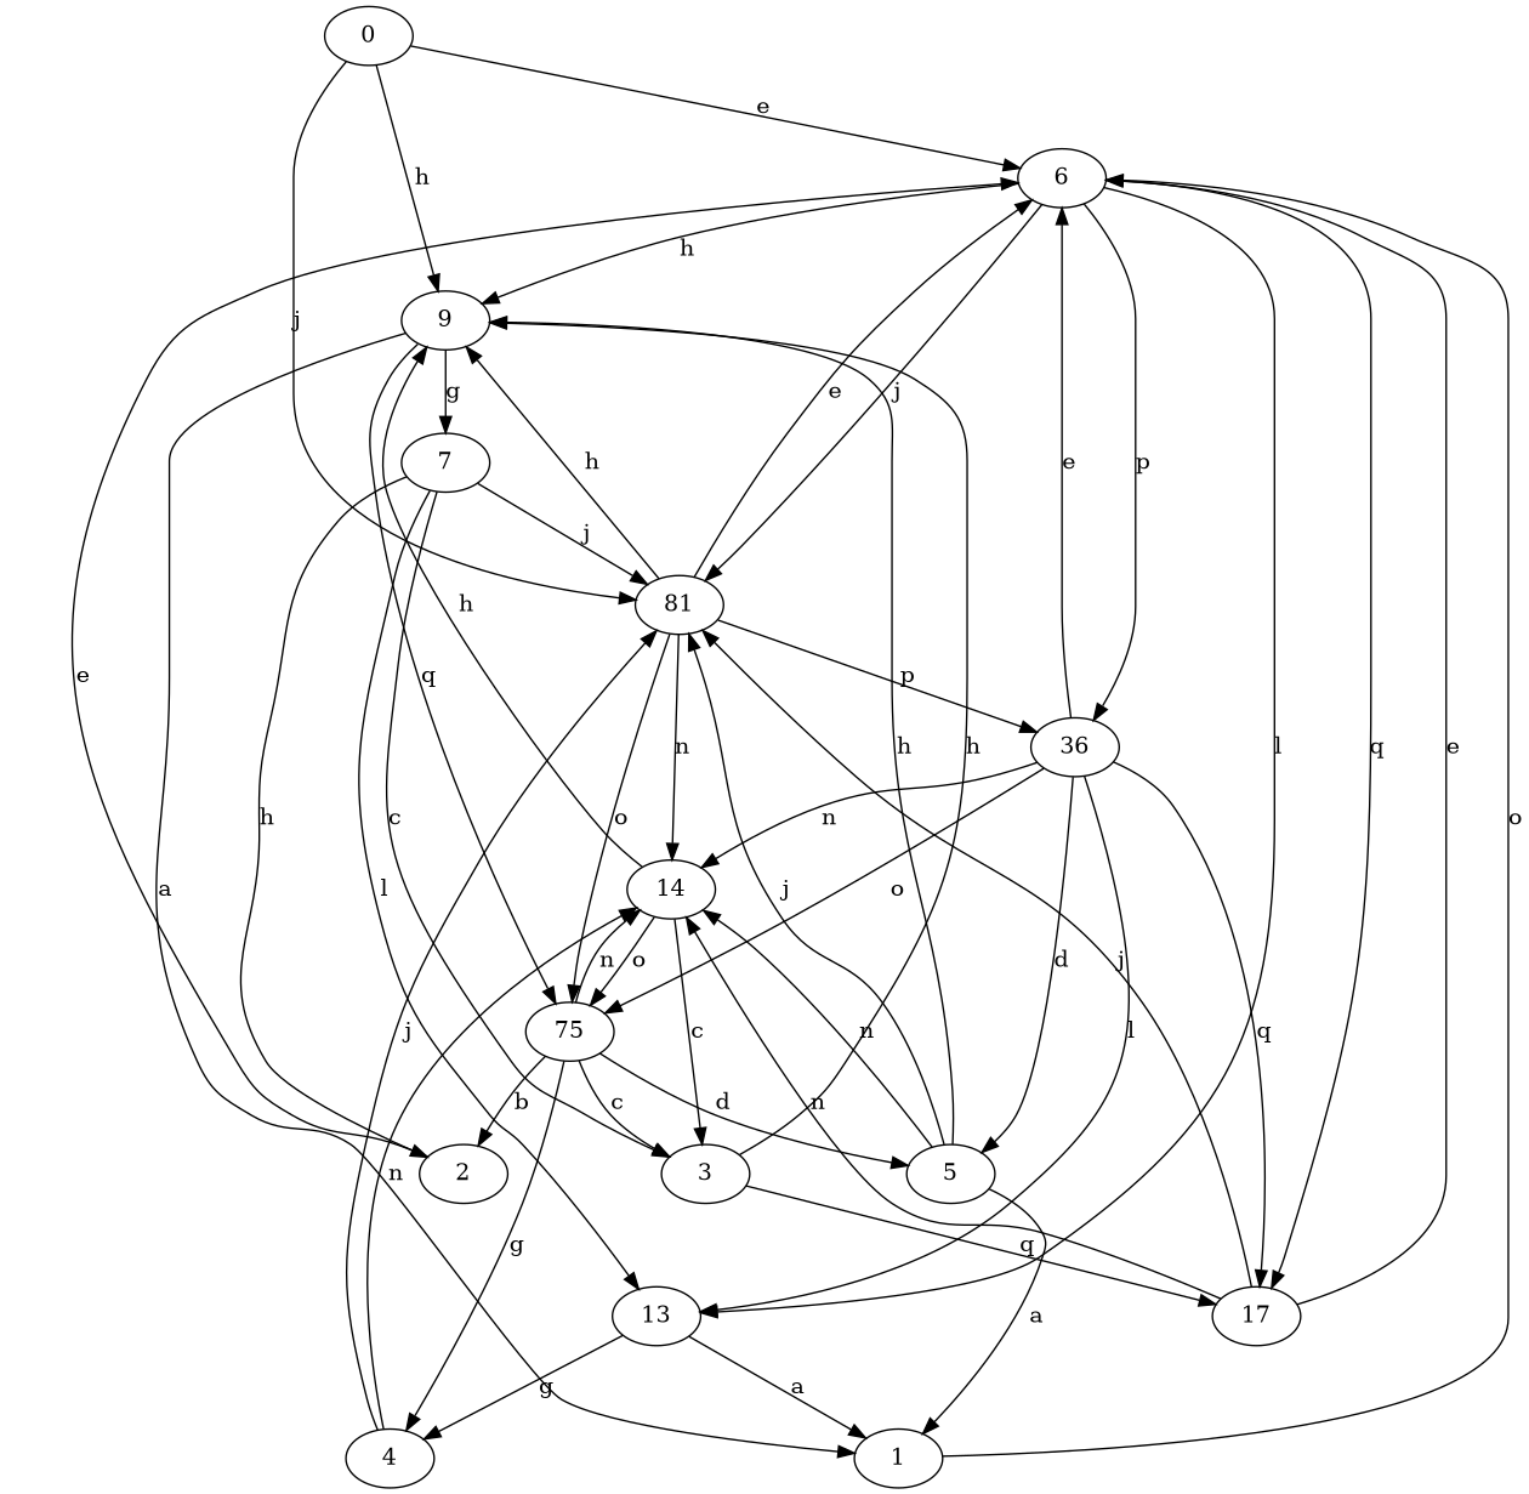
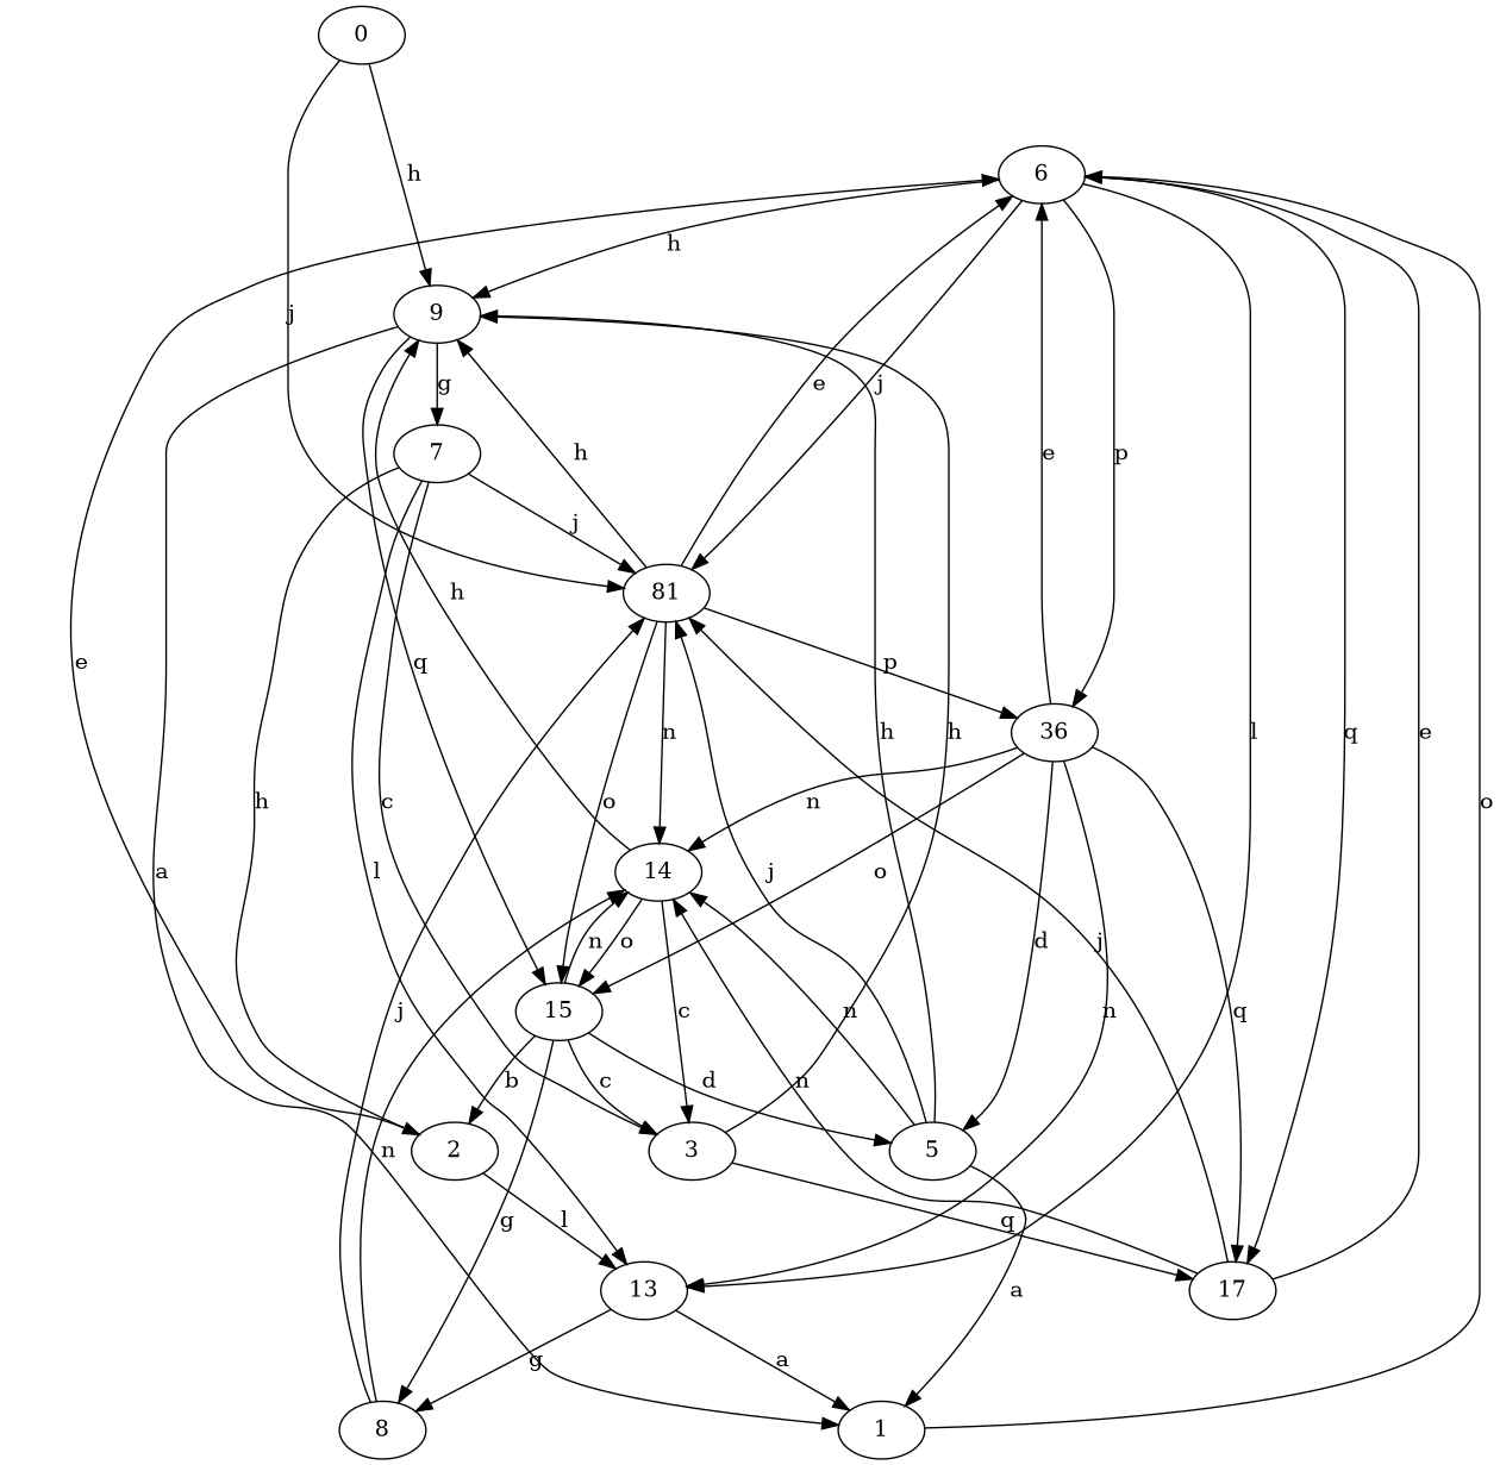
  strict digraph {
    0
    6
    9
    n4 [label=81]
    13
    17
    n7 [label=36]
    1
    7
-   15 [label=75]
+   15
    14
    2
-   8 [label=4]
+   8
    3
    5
-   0 -> 6 [label=e]
    0 -> 9 [label=h]
    0 -> n4 [label=j]
    6 -> 9 [label=h]
    6 -> n4 [label=j]
    6 -> 13 [label=l]
    6 -> 17 [label=q]
    6 -> n7 [label=p]
    9 -> 1 [label=a]
    9 -> 7 [label=g]
    9 -> 15 [label=q]
    n4 -> 6 [label=e]
    n4 -> 9 [label=h]
    n4 -> n7 [label=p]
    n4 -> 15 [label=o]
    n4 -> 14 [label=n]
    13 -> 1 [label=a]
    13 -> 8 [label=g]
    17 -> 6 [label=e]
    17 -> n4 [label=j]
    17 -> 14 [label=n]
    n7 -> 6 [label=e]
-   n7 -> 13 [label=l]
+   n7 -> 13 [label=n]
    n7 -> 17 [label=q]
    n7 -> 15 [label=o]
    n7 -> 14 [label=n]
    n7 -> 5 [label=d]
    1 -> 6 [label=o]
    7 -> n4 [label=j]
    7 -> 13 [label=l]
    7 -> 2 [label=h]
    7 -> 3 [label=c]
    15 -> 14 [label=n]
    15 -> 2 [label=b]
    15 -> 8 [label=g]
    15 -> 3 [label=c]
    15 -> 5 [label=d]
    14 -> 9 [label=h]
    14 -> 15 [label=o]
    14 -> 3 [label=c]
    2 -> 6 [label=e]
+   2 -> 13 [label=l]
    8 -> n4 [label=j]
    8 -> 14 [label=n]
    3 -> 9 [label=h]
    3 -> 17 [label=q]
    5 -> 9 [label=h]
    5 -> n4 [label=j]
    5 -> 1 [label=a]
    5 -> 14 [label=n]
  }
